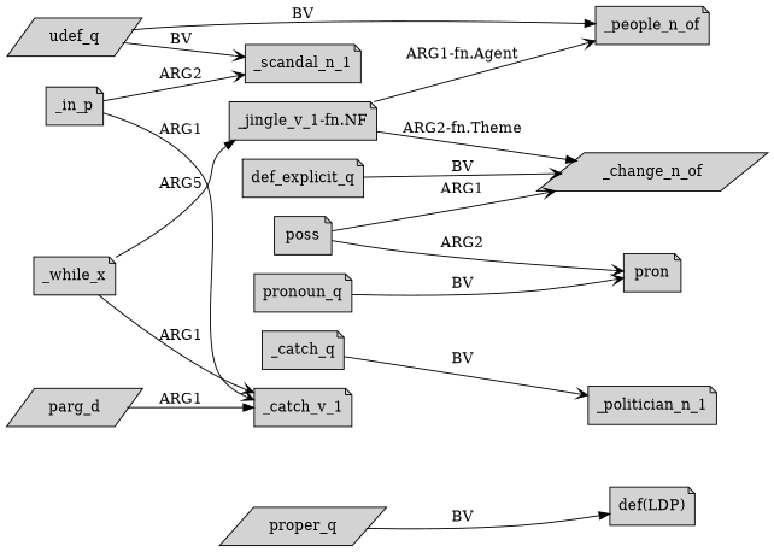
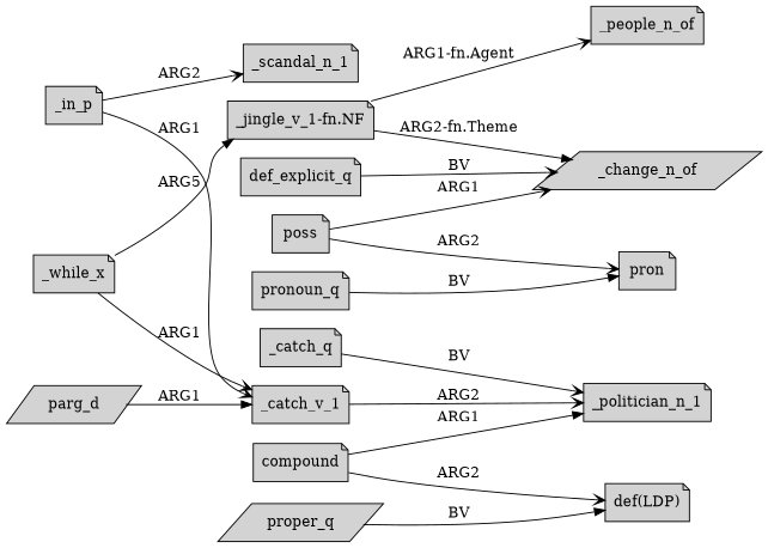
  digraph {
    rankdir=LR
    node [shape=note style=filled]
    edge [arrowhead=vee]
    _change_n_of [shape=parallelogram]
    "_jingle_v_1-fn.NF"
    _people_n_of
    parg_d [shape=parallelogram]
    _catch_v_1
    _politician_n_1
    poss
    pron
-   udef_q [shape=parallelogram]
    _scandal_n_1
    n11 [label=_catch_q]
    _in_p
+   compound
    n14 [label="def(LDP)"]
    _while_x
    pronoun_q
    proper_q [shape=parallelogram]
    def_explicit_q
    "_jingle_v_1-fn.NF" -> _change_n_of [arrowhead=normal label="ARG2-fn.Theme"]
    "_jingle_v_1-fn.NF" -> _people_n_of [label="ARG1-fn.Agent"]
    parg_d -> _catch_v_1 [arrowhead=normal label=ARG1]
+   _catch_v_1 -> _politician_n_1 [label=ARG2]
    poss -> _change_n_of [label=ARG1]
    poss -> pron [label=ARG2]
-   udef_q -> _people_n_of [arrowhead=normal label=BV]
-   udef_q -> _scandal_n_1 [label=BV]
    n11 -> _politician_n_1 [label=BV]
    _in_p -> _catch_v_1 [label=ARG1]
    _in_p -> _scandal_n_1 [label=ARG2]
+   compound -> _politician_n_1 [arrowhead=normal label=ARG1]
+   compound -> n14 [label=ARG2]
    _while_x -> "_jingle_v_1-fn.NF" [arrowhead=normal label=ARG5]
    _while_x -> _catch_v_1 [label=ARG1]
-   pronoun_q -> pron [label=BV]
+   pronoun_q -> pron [arrowhead=normal label=BV]
    proper_q -> n14 [arrowhead=normal label=BV]
    def_explicit_q -> _change_n_of [label=BV]
  }
